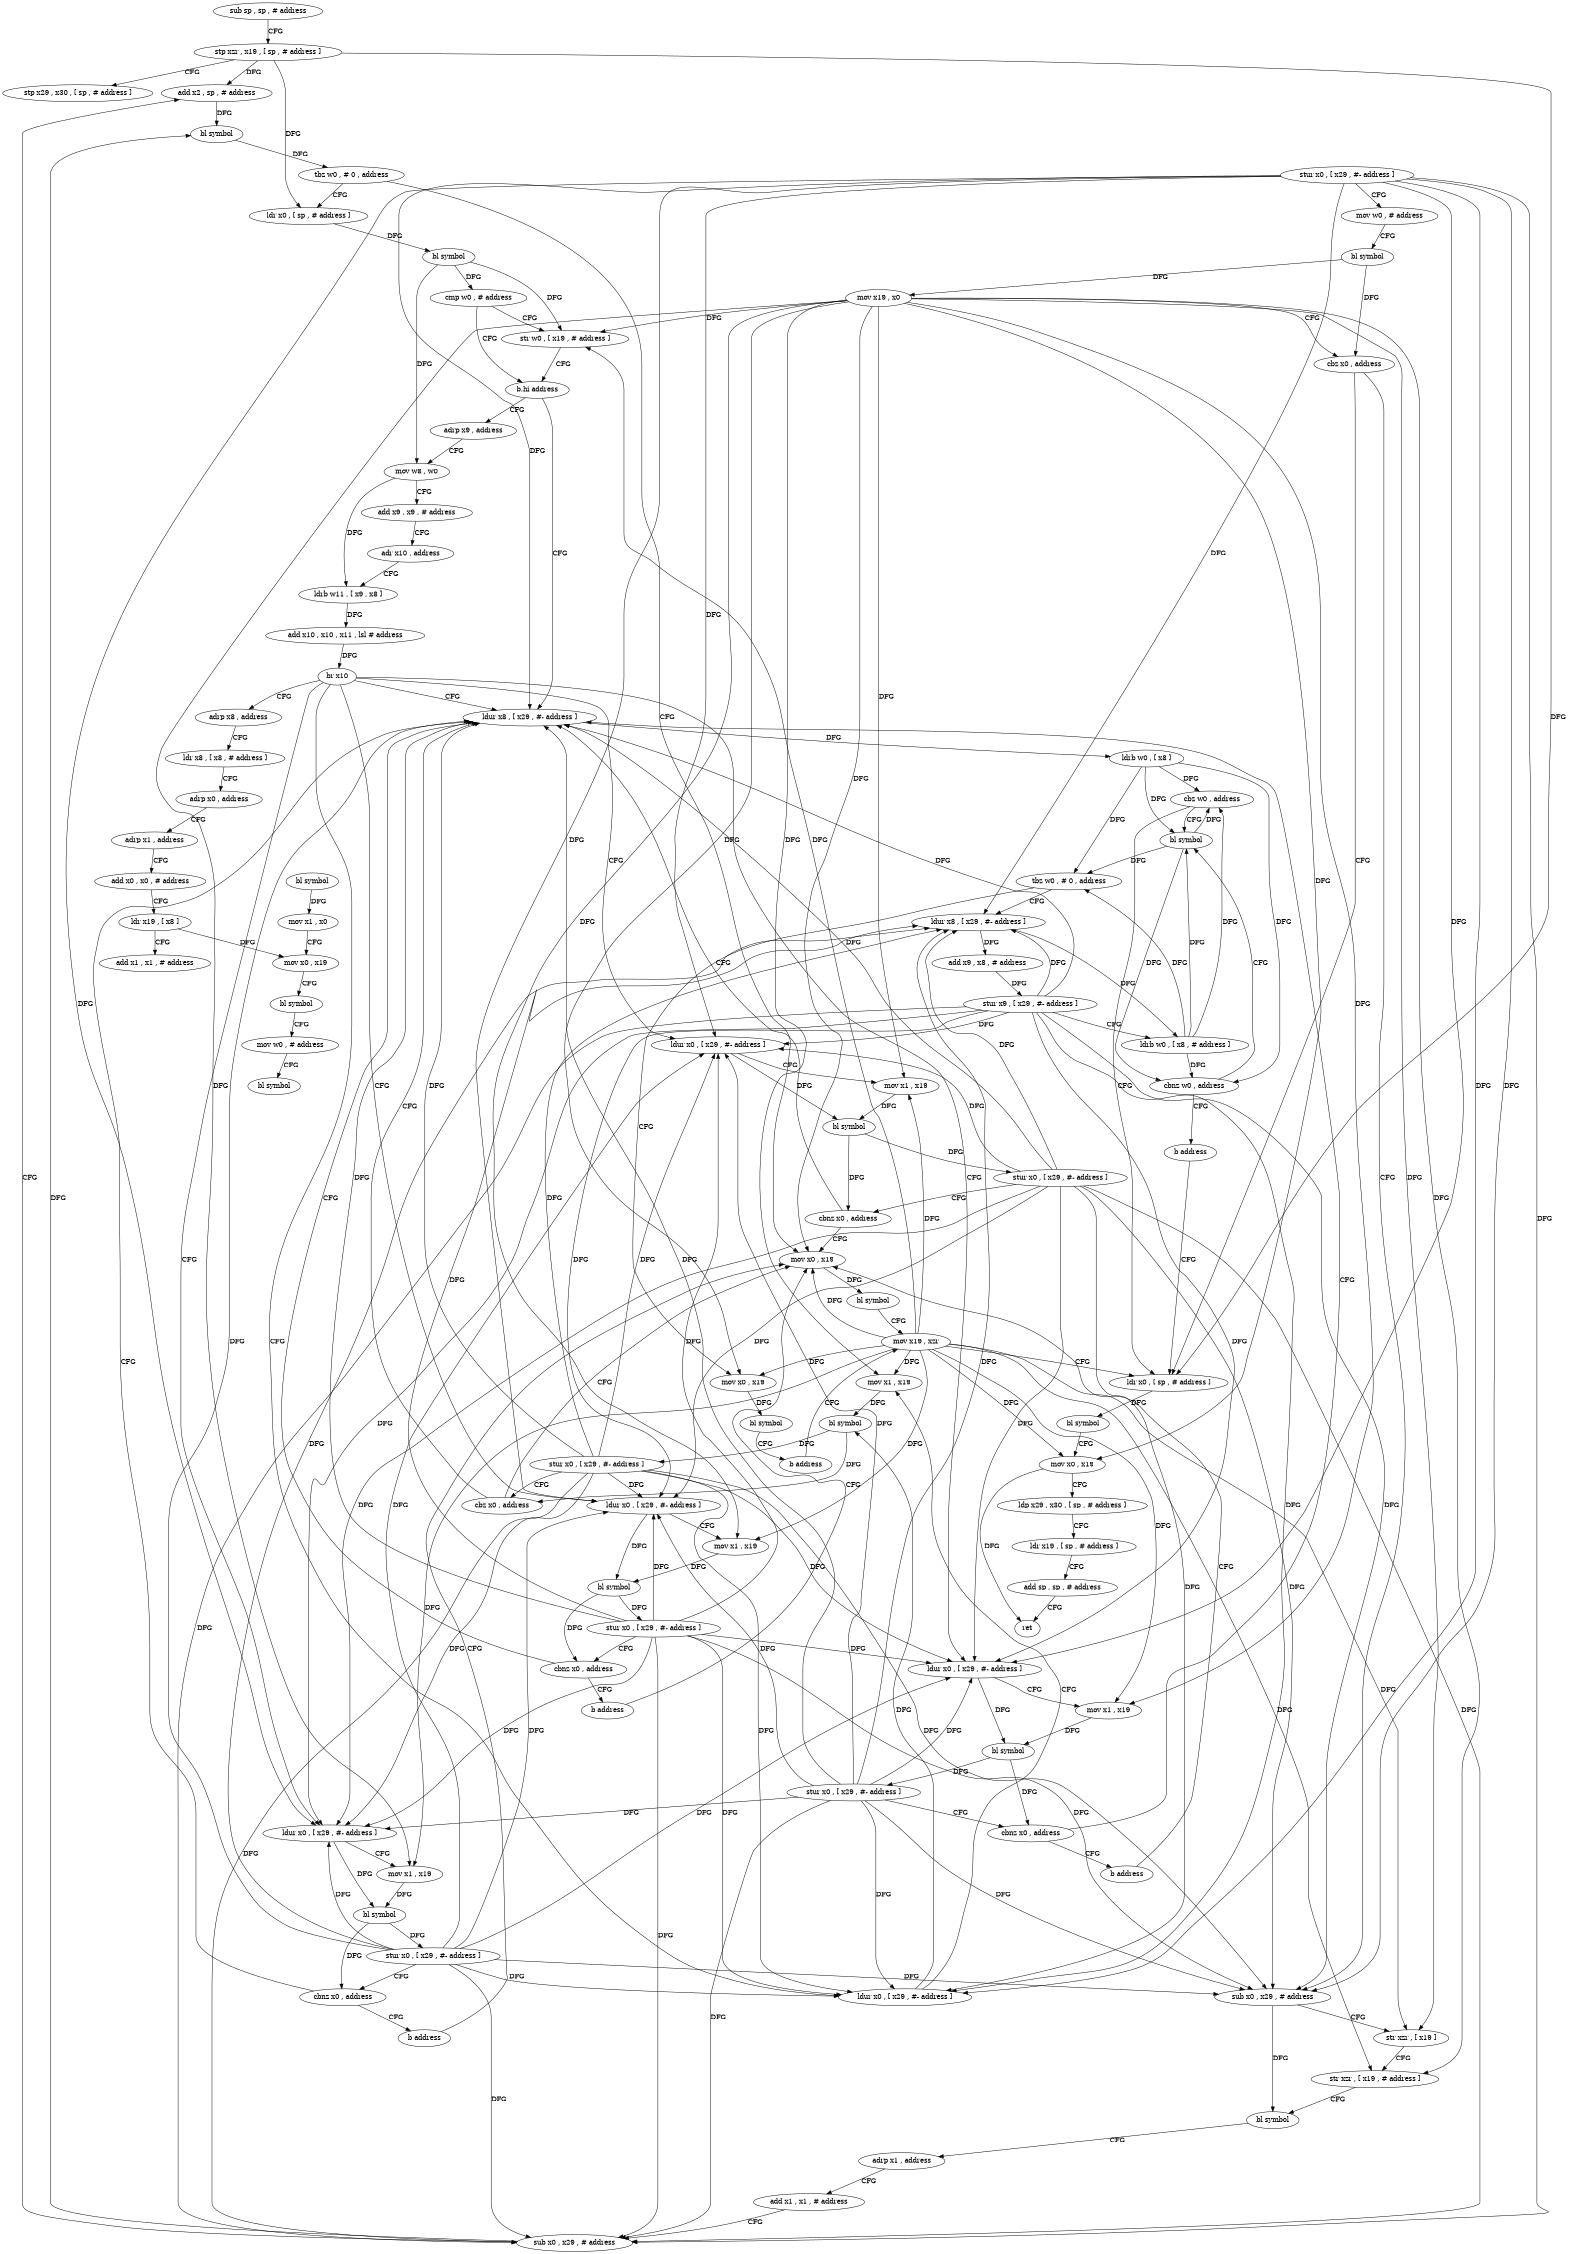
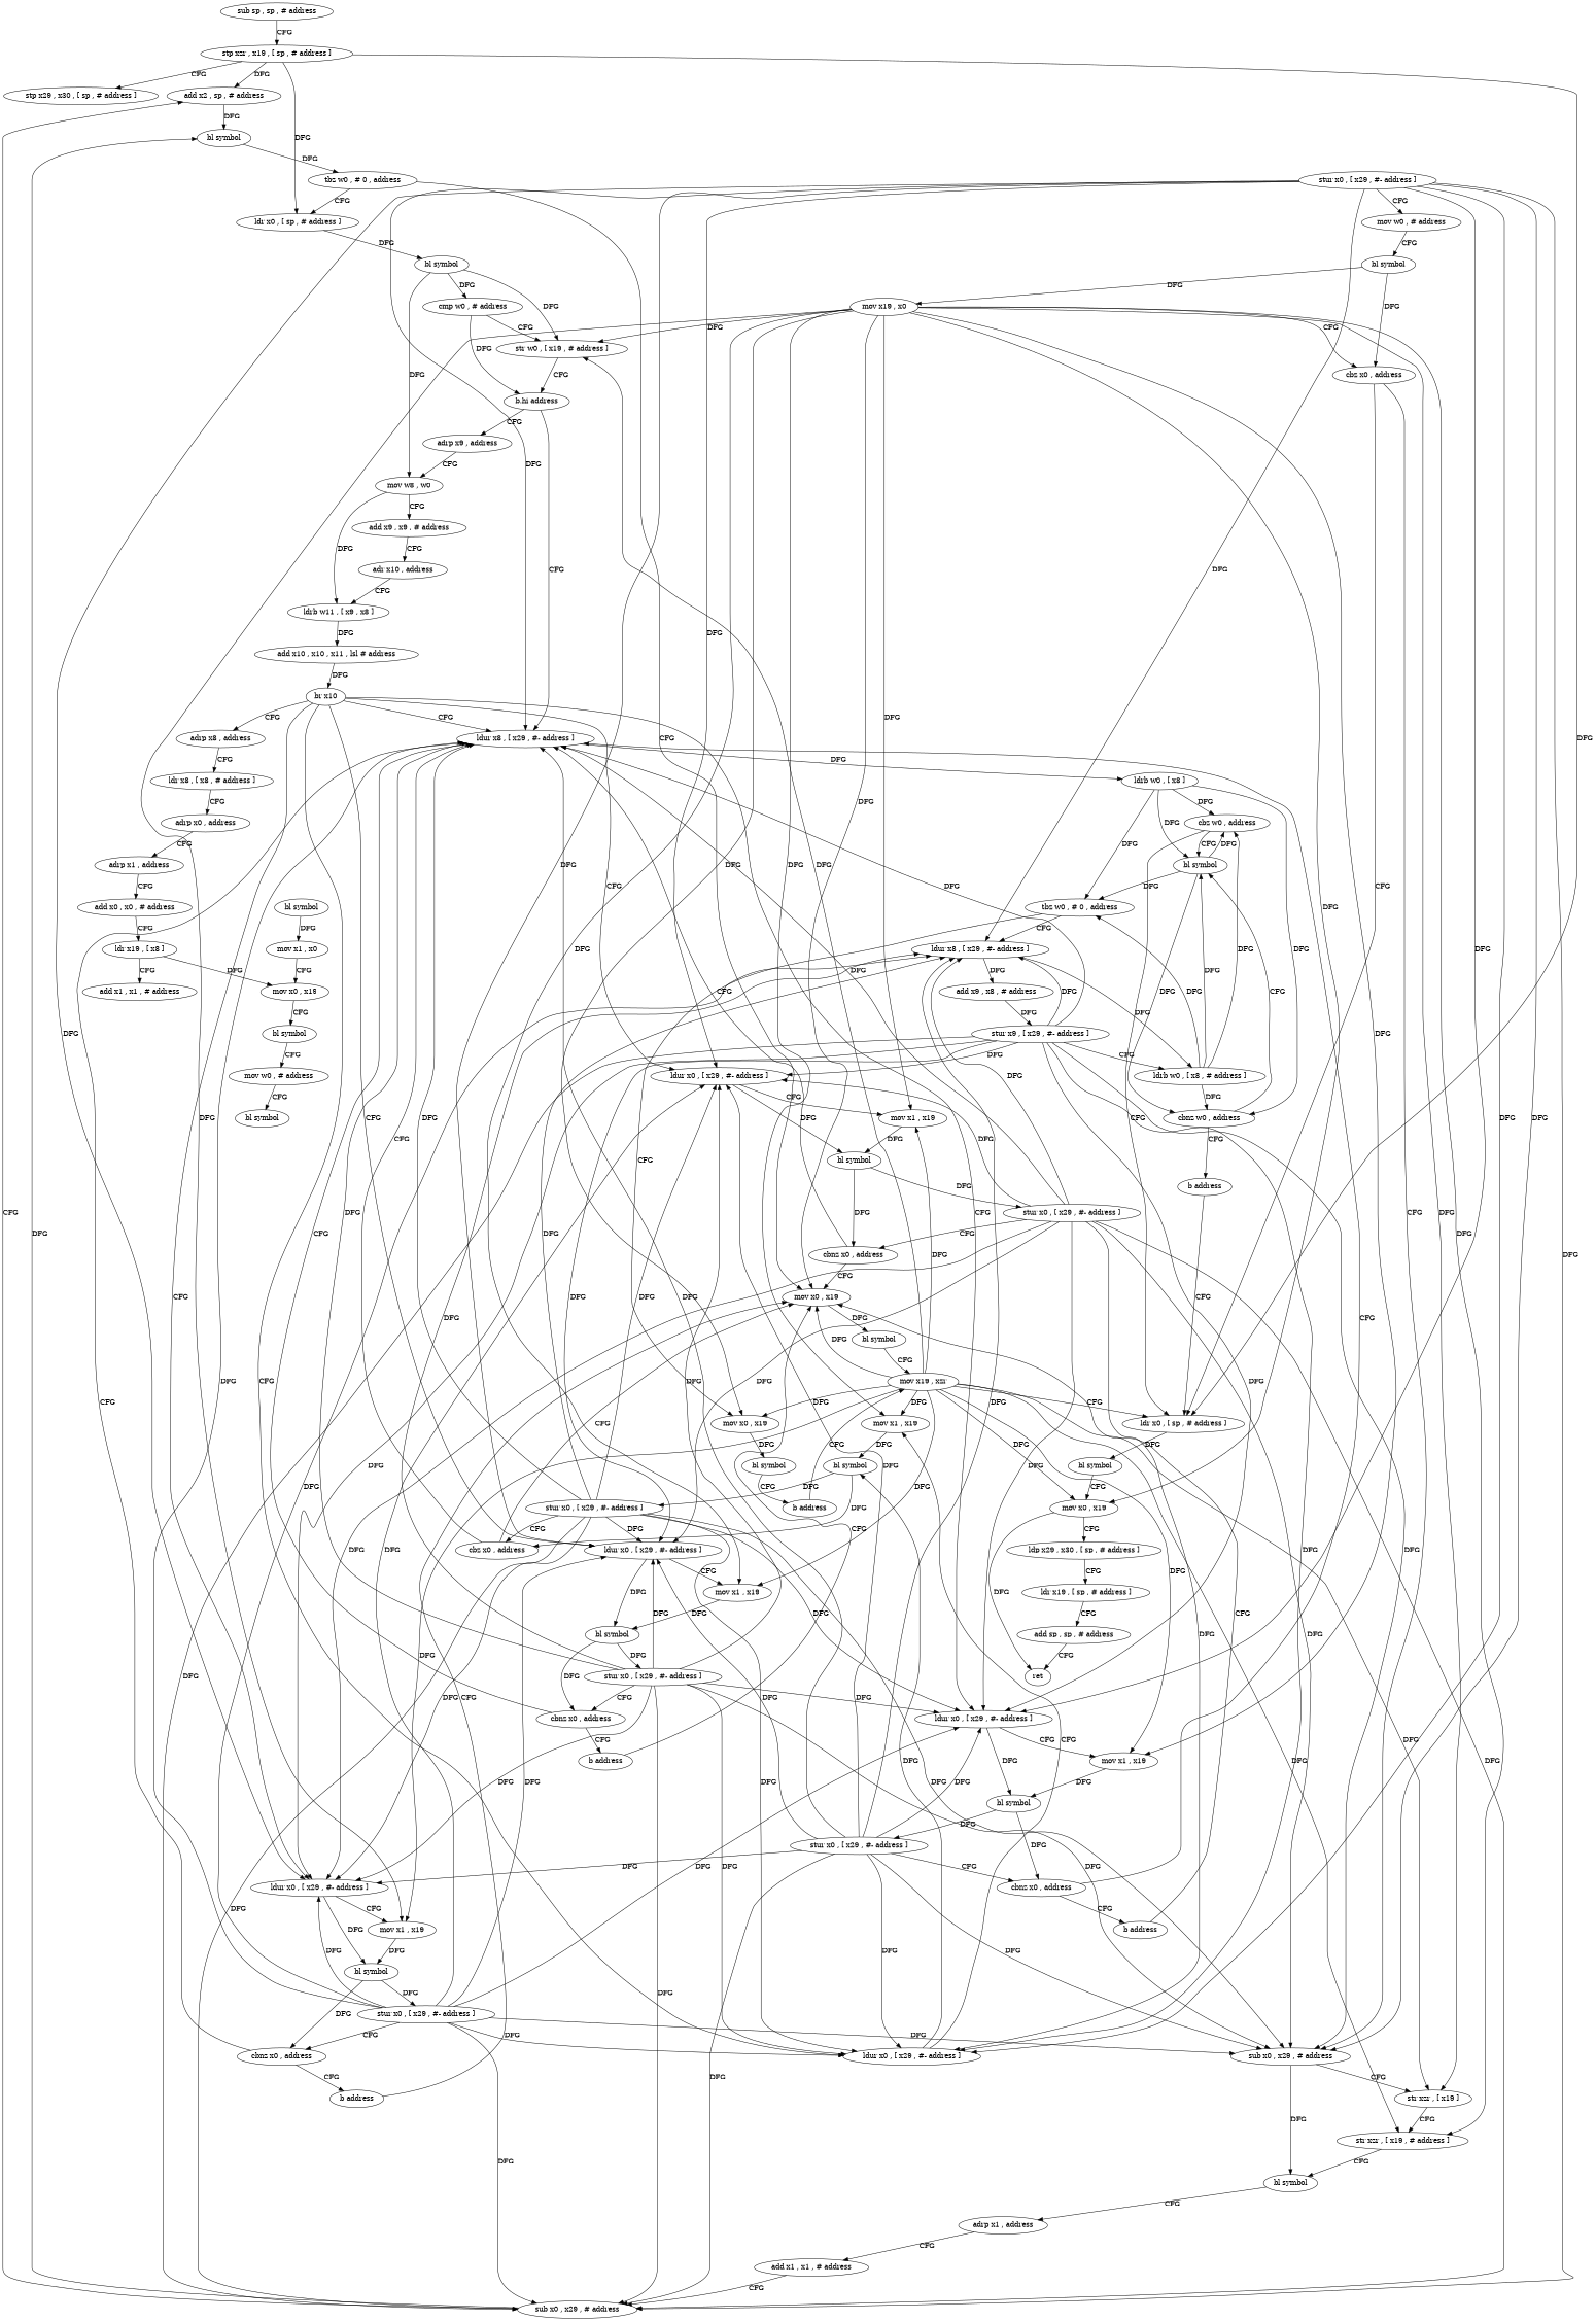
  digraph {
    n1 [label="sub sp , sp , # address"]
    n2 [label="stp xzr , x19 , [ sp , # address ]"]
    n3 [label="stp x29 , x30 , [ sp , # address ]"]
    n4 [label="ldr x0 , [ sp , # address ]"]
    n5 [label="add x2 , sp , # address"]
    n6 [label="ldr x0 , [ sp , # address ]"]
    n7 [label="bl symbol"]
    n8 [label="bl symbol"]
    n9 [label="bl symbol"]
    n10 [label="stur x0 , [ x29 , #- address ]"]
    n11 [label="mov w0 , # address"]
    n12 [label="sub x0 , x29 , # address"]
    n13 [label="sub x0 , x29 , # address"]
    n14 [label="ldur x8 , [ x29 , #- address ]"]
    n15 [label="ldur x0 , [ x29 , #- address ]"]
    n16 [label="ldur x0 , [ x29 , #- address ]"]
    n17 [label="ldur x0 , [ x29 , #- address ]"]
    n18 [label="ldur x0 , [ x29 , #- address ]"]
    n19 [label="ldur x0 , [ x29 , #- address ]"]
    n20 [label="ldur x8 , [ x29 , #- address ]"]
    n21 [label="bl symbol"]
    n22 [label="str xzr , [ x19 ]"]
    n23 [label="bl symbol"]
    n24 [label="ldrb w0 , [ x8 ]"]
    n25 [label="mov x1 , x19"]
    n26 [label="bl symbol"]
    n27 [label="mov x1 , x19"]
    n28 [label="bl symbol"]
    n29 [label="mov x1 , x19"]
    n30 [label="bl symbol"]
    n31 [label="mov x1 , x19"]
    n32 [label="bl symbol"]
    n33 [label="mov x1 , x19"]
    n34 [label="bl symbol"]
    n35 [label="add x9 , x8 , # address"]
    n36 [label="ldrb w0 , [ x8 , # address ]"]
    n37 [label="mov x19 , x0"]
    n38 [label="cbz x0 , address"]
    n39 [label="mov x0 , x19"]
    n40 [label="str xzr , [ x19 , # address ]"]
    n41 [label="mov x0 , x19"]
    n42 [label="str w0 , [ x19 , # address ]"]
    n43 [label="mov x0 , x19"]
    n44 [label="ldp x29 , x30 , [ sp , # address ]"]
    n45 [label=ret]
    n46 [label="bl symbol"]
    n47 [label="b.hi address"]
    n48 [label="bl symbol"]
    n49 [label="adrp x1 , address"]
    n50 [label="ldr x19 , [ sp , # address ]"]
    n51 [label="add sp , sp , # address"]
    n52 [label="add x1 , x1 , # address"]
    n53 [label="tbz w0 , # 0 , address"]
    n54 [label="mov x19 , xzr"]
    n55 [label="cmp w0 , # address"]
    n56 [label="mov w8 , w0"]
    n57 [label="add x9 , x9 , # address"]
    n58 [label="ldrb w11 , [ x9 , x8 ]"]
    n59 [label="adrp x9 , address"]
    n60 [label="cbz w0 , address"]
    n61 [label="bl symbol"]
    n62 [label="tbz w0 , # 0 , address"]
    n63 [label="cbnz w0 , address"]
    n64 [label="b address"]
    n65 [label="adr x10 , address"]
    n66 [label="add x10 , x10 , x11 , lsl # address"]
    n67 [label="br x10"]
    n68 [label="adrp x8 , address"]
    n69 [label="ldr x8 , [ x8 , # address ]"]
    n70 [label="stur x0 , [ x29 , #- address ]"]
    n71 [label="cbnz x0 , address"]
    n72 [label="stur x0 , [ x29 , #- address ]"]
    n73 [label="cbz x0 , address"]
    n74 [label="stur x0 , [ x29 , #- address ]"]
    n75 [label="cbnz x0 , address"]
    n76 [label="stur x0 , [ x29 , #- address ]"]
    n77 [label="cbnz x0 , address"]
    n78 [label="stur x0 , [ x29 , #- address ]"]
    n79 [label="cbnz x0 , address"]
    n80 [label="adrp x0 , address"]
    n81 [label="b address"]
    n82 [label="stur x9 , [ x29 , #- address ]"]
    n83 [label="b address"]
    n84 [label="b address"]
    n85 [label="b address"]
    n86 [label="adrp x1 , address"]
    n87 [label="add x0 , x0 , # address"]
    n88 [label="ldr x19 , [ x8 ]"]
    n89 [label="add x1 , x1 , # address"]
    n90 [label="mov x0 , x19"]
    n91 [label="bl symbol"]
    n92 [label="bl symbol"]
    n93 [label="mov x1 , x0"]
    n94 [label="mov w0 , # address"]
    n95 [label="bl symbol"]
    n1 -> n2 [label=CFG]
    n2 -> n3 [label=CFG]
    n2 -> n4 [label=DFG]
    n2 -> n5 [label=DFG]
    n2 -> n6 [label=DFG]
    n4 -> n7 [label=DFG]
    n5 -> n8 [label=DFG]
    n6 -> n9 [label=DFG]
    n7 -> n39 [label=CFG]
    n8 -> n53 [label=DFG]
    n9 -> n42 [label=DFG]
    n9 -> n55 [label=DFG]
    n9 -> n56 [label=DFG]
    n10 -> n11 [label=CFG]
    n10 -> n12 [label=DFG]
    n10 -> n13 [label=DFG]
    n10 -> n14 [label=DFG]
    n10 -> n15 [label=DFG]
    n10 -> n16 [label=DFG]
    n10 -> n17 [label=DFG]
    n10 -> n18 [label=DFG]
    n10 -> n19 [label=DFG]
    n10 -> n20 [label=DFG]
    n11 -> n21 [label=CFG]
    n12 -> n22 [label=CFG]
    n12 -> n23 [label=DFG]
    n13 -> n5 [label=CFG]
    n13 -> n8 [label=DFG]
    n14 -> n24 [label=DFG]
    n15 -> n25 [label=CFG]
    n15 -> n26 [label=DFG]
    n16 -> n27 [label=CFG]
    n16 -> n28 [label=DFG]
    n17 -> n29 [label=CFG]
    n17 -> n30 [label=DFG]
    n18 -> n31 [label=CFG]
    n18 -> n32 [label=DFG]
    n19 -> n33 [label=CFG]
    n19 -> n34 [label=DFG]
    n20 -> n35 [label=DFG]
    n20 -> n36 [label=DFG]
    n21 -> n37 [label=DFG]
    n21 -> n38 [label=DFG]
    n22 -> n40 [label=CFG]
    n23 -> n49 [label=CFG]
    n24 -> n60 [label=DFG]
    n24 -> n61 [label=DFG]
    n24 -> n62 [label=DFG]
    n24 -> n63 [label=DFG]
    n25 -> n26 [label=DFG]
    n26 -> n70 [label=DFG]
    n26 -> n71 [label=DFG]
    n27 -> n28 [label=DFG]
    n28 -> n72 [label=DFG]
    n28 -> n73 [label=DFG]
    n29 -> n30 [label=DFG]
    n30 -> n74 [label=DFG]
    n30 -> n75 [label=DFG]
    n31 -> n32 [label=DFG]
    n32 -> n76 [label=DFG]
    n32 -> n77 [label=DFG]
    n33 -> n34 [label=DFG]
    n34 -> n78 [label=DFG]
    n34 -> n79 [label=DFG]
    n35 -> n82 [label=DFG]
    n36 -> n60 [label=DFG]
    n36 -> n61 [label=DFG]
    n36 -> n62 [label=DFG]
    n36 -> n63 [label=DFG]
    n37 -> n22 [label=DFG]
    n37 -> n25 [label=DFG]
    n37 -> n27 [label=DFG]
    n37 -> n29 [label=DFG]
    n37 -> n31 [label=DFG]
    n37 -> n33 [label=DFG]
    n37 -> n38 [label=CFG]
    n37 -> n39 [label=DFG]
    n37 -> n40 [label=DFG]
    n37 -> n41 [label=DFG]
    n37 -> n42 [label=DFG]
    n37 -> n43 [label=DFG]
    n38 -> n4 [label=CFG]
    n38 -> n12 [label=CFG]
    n39 -> n44 [label=CFG]
    n39 -> n45 [label=DFG]
    n40 -> n23 [label=CFG]
    n41 -> n46 [label=DFG]
    n42 -> n47 [label=CFG]
    n43 -> n48 [label=DFG]
    n44 -> n50 [label=CFG]
    n46 -> n54 [label=CFG]
    n47 -> n14 [label=CFG]
    n47 -> n59 [label=CFG]
    n48 -> n81 [label=CFG]
    n49 -> n52 [label=CFG]
    n50 -> n51 [label=CFG]
    n51 -> n45 [label=CFG]
    n52 -> n13 [label=CFG]
    n53 -> n6 [label=CFG]
    n53 -> n41 [label=CFG]
    n54 -> n4 [label=CFG]
    n54 -> n22 [label=DFG]
    n54 -> n25 [label=DFG]
    n54 -> n27 [label=DFG]
    n54 -> n29 [label=DFG]
    n54 -> n31 [label=DFG]
    n54 -> n33 [label=DFG]
    n54 -> n39 [label=DFG]
    n54 -> n40 [label=DFG]
    n54 -> n41 [label=DFG]
    n54 -> n42 [label=DFG]
    n54 -> n43 [label=DFG]
    n55 -> n42 [label=CFG]
-   n55 -> n47 [label=CFG]
+   n55 -> n47 [label=DFG]
    n56 -> n57 [label=CFG]
    n56 -> n58 [label=DFG]
    n57 -> n65 [label=CFG]
    n58 -> n66 [label=DFG]
    n59 -> n56 [label=CFG]
    n60 -> n4 [label=CFG]
    n60 -> n61 [label=CFG]
    n61 -> n60 [label=DFG]
    n61 -> n62 [label=DFG]
    n61 -> n63 [label=DFG]
    n62 -> n20 [label=CFG]
    n62 -> n43 [label=CFG]
    n63 -> n61 [label=CFG]
    n63 -> n64 [label=CFG]
    n64 -> n4 [label=CFG]
    n65 -> n58 [label=CFG]
    n66 -> n67 [label=DFG]
    n67 -> n14 [label=CFG]
    n67 -> n15 [label=CFG]
    n67 -> n16 [label=CFG]
    n67 -> n17 [label=CFG]
    n67 -> n18 [label=CFG]
    n67 -> n19 [label=CFG]
    n67 -> n68 [label=CFG]
    n68 -> n69 [label=CFG]
    n69 -> n80 [label=CFG]
    n70 -> n12 [label=DFG]
    n70 -> n13 [label=DFG]
    n70 -> n14 [label=DFG]
    n70 -> n15 [label=DFG]
    n70 -> n16 [label=DFG]
    n70 -> n17 [label=DFG]
    n70 -> n18 [label=DFG]
    n70 -> n19 [label=DFG]
    n70 -> n20 [label=DFG]
    n70 -> n71 [label=CFG]
    n71 -> n14 [label=CFG]
    n71 -> n41 [label=CFG]
    n72 -> n12 [label=DFG]
    n72 -> n13 [label=DFG]
    n72 -> n14 [label=DFG]
    n72 -> n15 [label=DFG]
    n72 -> n16 [label=DFG]
    n72 -> n17 [label=DFG]
    n72 -> n18 [label=DFG]
    n72 -> n19 [label=DFG]
    n72 -> n20 [label=DFG]
    n72 -> n73 [label=CFG]
    n73 -> n14 [label=CFG]
    n73 -> n41 [label=CFG]
    n74 -> n12 [label=DFG]
    n74 -> n13 [label=DFG]
    n74 -> n14 [label=DFG]
    n74 -> n15 [label=DFG]
    n74 -> n16 [label=DFG]
    n74 -> n17 [label=DFG]
    n74 -> n18 [label=DFG]
    n74 -> n19 [label=DFG]
    n74 -> n20 [label=DFG]
    n74 -> n75 [label=CFG]
    n75 -> n14 [label=CFG]
    n75 -> n83 [label=CFG]
    n76 -> n12 [label=DFG]
    n76 -> n13 [label=DFG]
    n76 -> n14 [label=DFG]
    n76 -> n15 [label=DFG]
    n76 -> n16 [label=DFG]
    n76 -> n17 [label=DFG]
    n76 -> n18 [label=DFG]
    n76 -> n19 [label=DFG]
    n76 -> n20 [label=DFG]
    n76 -> n77 [label=CFG]
    n77 -> n14 [label=CFG]
    n77 -> n84 [label=CFG]
    n78 -> n12 [label=DFG]
    n78 -> n13 [label=DFG]
    n78 -> n14 [label=DFG]
    n78 -> n15 [label=DFG]
    n78 -> n16 [label=DFG]
    n78 -> n17 [label=DFG]
    n78 -> n18 [label=DFG]
    n78 -> n19 [label=DFG]
    n78 -> n20 [label=DFG]
    n78 -> n79 [label=CFG]
    n79 -> n14 [label=CFG]
    n79 -> n85 [label=CFG]
    n80 -> n86 [label=CFG]
    n81 -> n54 [label=CFG]
    n82 -> n12 [label=DFG]
    n82 -> n13 [label=DFG]
    n82 -> n14 [label=DFG]
    n82 -> n15 [label=DFG]
    n82 -> n16 [label=DFG]
    n82 -> n17 [label=DFG]
    n82 -> n18 [label=DFG]
    n82 -> n19 [label=DFG]
    n82 -> n20 [label=DFG]
    n82 -> n36 [label=CFG]
    n83 -> n41 [label=CFG]
    n84 -> n41 [label=CFG]
    n85 -> n41 [label=CFG]
    n86 -> n87 [label=CFG]
    n87 -> n88 [label=CFG]
    n88 -> n89 [label=CFG]
    n88 -> n90 [label=DFG]
    n90 -> n91 [label=CFG]
    n91 -> n94 [label=CFG]
    n92 -> n93 [label=DFG]
    n93 -> n90 [label=CFG]
    n94 -> n95 [label=CFG]
  }
